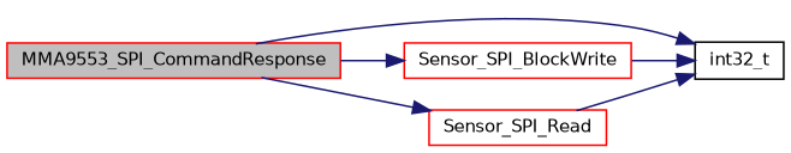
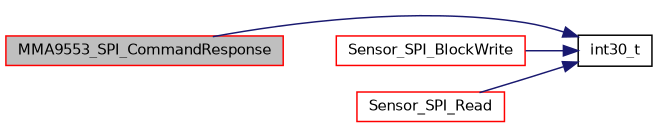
  digraph {
    rankdir=LR
    node [color=red fillcolor=white fontname=Helvetica fontsize=10 shape=record style=filled]
    edge [color=midnightblue fontname=Helvetica fontsize=10 labelfontname=Helvetica labelfontsize=10 style=solid]
    n1 [fillcolor=grey75 fontcolor=black height=0.2 label=MMA9553_SPI_CommandResponse width=0.4]
-   n2 [color=black height=0.2 label=int32_t width=0.4]
+   n2 [color=black height=0.2 label=int30_t width=0.4]
    n3 [height=0.2 label=Sensor_SPI_BlockWrite width=0.4]
    n4 [height=0.2 label=Sensor_SPI_Read width=0.4]
    n1 -> n2
-   n1 -> n3
-   n1 -> n4
    n3 -> n2
    n4 -> n2
  }
